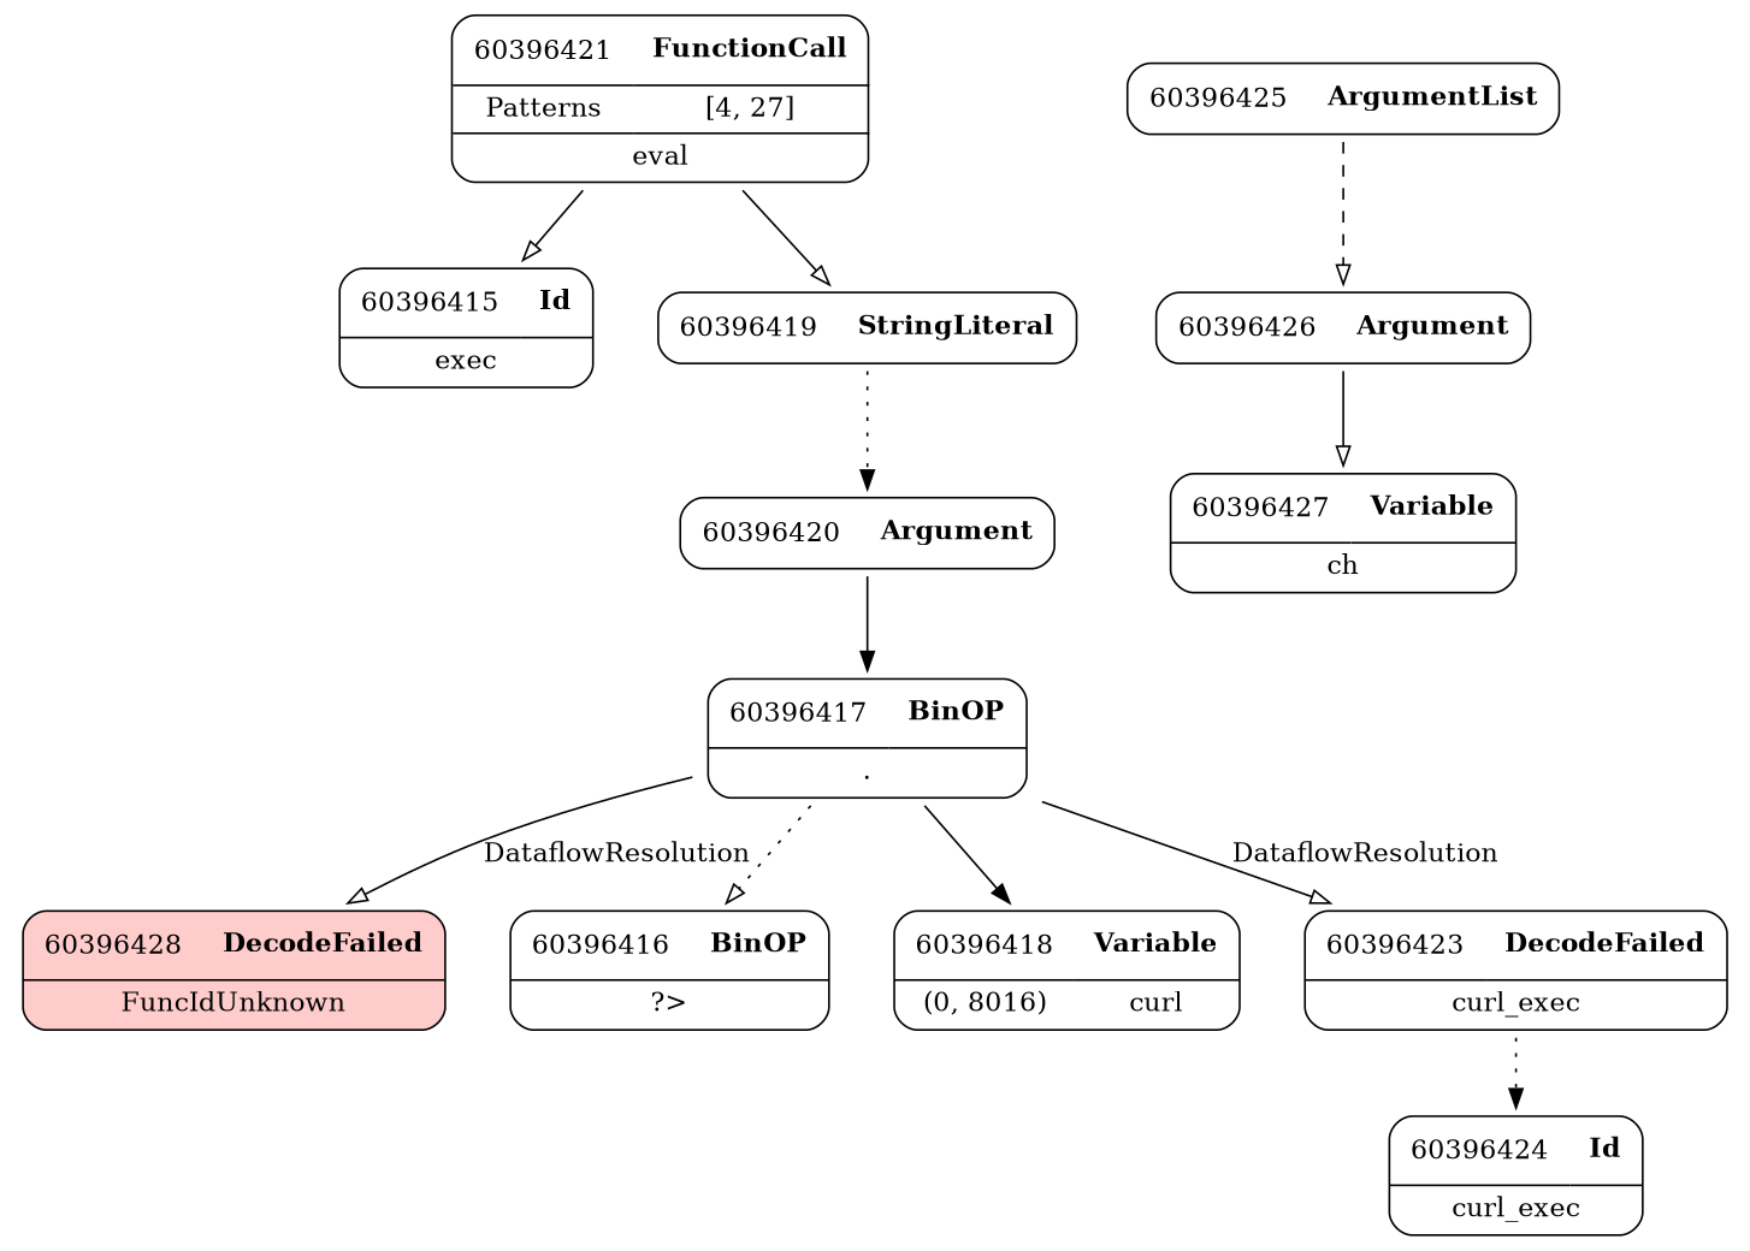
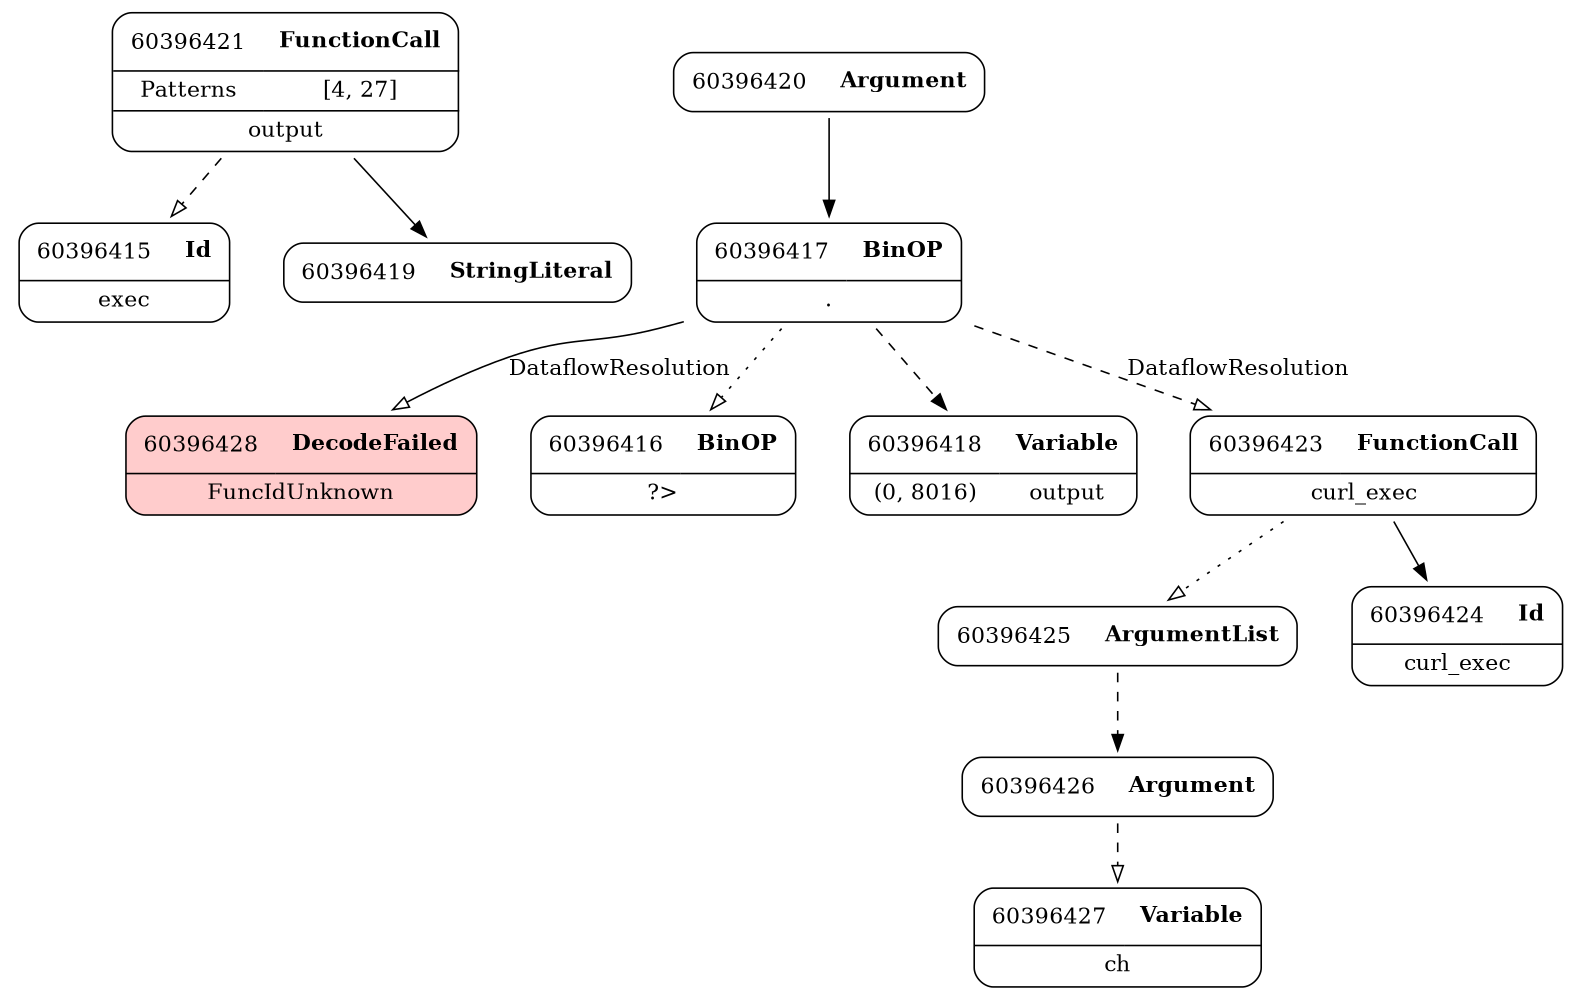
  digraph {
    fontname="DejaVu Serif"
    node [fontname="DejaVu Serif" shape=none]
    edge [arrowhead=onormal fontname="DejaVu Serif" style=solid weight=2]
    n1 [label=<<TABLE border='1' cellspacing='0' cellpadding='10' style='rounded' ><TR><TD border='0'>60396415</TD><TD border='0'><B>Id</B></TD></TR><HR/><TR><TD border='0' cellpadding='5' colspan='2'>exec</TD></TR></TABLE>>]
    n2 [label=<<TABLE border='1' cellspacing='0' cellpadding='10' style='rounded' ><TR><TD border='0'>60396425</TD><TD border='0'><B>ArgumentList</B></TD></TR></TABLE>>]
    n3 [label=<<TABLE border='1' cellspacing='0' cellpadding='10' style='rounded' ><TR><TD border='0'>60396426</TD><TD border='0'><B>Argument</B></TD></TR></TABLE>>]
    n4 [label=<<TABLE border='1' cellspacing='0' cellpadding='10' style='rounded' ><TR><TD border='0'>60396427</TD><TD border='0'><B>Variable</B></TD></TR><HR/><TR><TD border='0' cellpadding='5' colspan='2'>ch</TD></TR></TABLE>>]
    n5 [label=<<TABLE border='1' cellspacing='0' cellpadding='10' style='rounded' ><TR><TD border='0'>60396424</TD><TD border='0'><B>Id</B></TD></TR><HR/><TR><TD border='0' cellpadding='5' colspan='2'>curl_exec</TD></TR></TABLE>>]
    n6 [label=<<TABLE border='1' cellspacing='0' cellpadding='10' style='rounded' bgcolor='#FFCCCC' ><TR><TD border='0'>60396428</TD><TD border='0'><B>DecodeFailed</B></TD></TR><HR/><TR><TD border='0' cellpadding='5' colspan='2'>FuncIdUnknown</TD></TR></TABLE>>]
    n7 [label=<<TABLE border='1' cellspacing='0' cellpadding='10' style='rounded' ><TR><TD border='0'>60396417</TD><TD border='0'><B>BinOP</B></TD></TR><HR/><TR><TD border='0' cellpadding='5' colspan='2'>.</TD></TR></TABLE>>]
    n8 [label=<<TABLE border='1' cellspacing='0' cellpadding='10' style='rounded' ><TR><TD border='0'>60396416</TD><TD border='0'><B>BinOP</B></TD></TR><HR/><TR><TD border='0' cellpadding='5' colspan='2'>?&gt;</TD></TR></TABLE>>]
-   n9 [label=<<TABLE border='1' cellspacing='0' cellpadding='10' style='rounded' ><TR><TD border='0'>60396418</TD><TD border='0'><B>Variable</B></TD></TR><HR/><TR><TD border='0' cellpadding='5'>(0, 8016)</TD><TD border='0' cellpadding='5'>curl</TD></TR></TABLE>>]
-   n10 [label=<<TABLE border='1' cellspacing='0' cellpadding='10' style='rounded' ><TR><TD border='0'>60396423</TD><TD border='0'><B>DecodeFailed</B></TD></TR><HR/><TR><TD border='0' cellpadding='5' colspan='2'>curl_exec</TD></TR></TABLE>>]
+   n9 [label=<<TABLE border='1' cellspacing='0' cellpadding='10' style='rounded' ><TR><TD border='0'>60396418</TD><TD border='0'><B>Variable</B></TD></TR><HR/><TR><TD border='0' cellpadding='5'>(0, 8016)</TD><TD border='0' cellpadding='5'>output</TD></TR></TABLE>>]
+   n10 [label=<<TABLE border='1' cellspacing='0' cellpadding='10' style='rounded' ><TR><TD border='0'>60396423</TD><TD border='0'><B>FunctionCall</B></TD></TR><HR/><TR><TD border='0' cellpadding='5' colspan='2'>curl_exec</TD></TR></TABLE>>]
    n11 [label=<<TABLE border='1' cellspacing='0' cellpadding='10' style='rounded' ><TR><TD border='0'>60396419</TD><TD border='0'><B>StringLiteral</B></TD></TR></TABLE>>]
    n12 [label=<<TABLE border='1' cellspacing='0' cellpadding='10' style='rounded' ><TR><TD border='0'>60396420</TD><TD border='0'><B>Argument</B></TD></TR></TABLE>>]
-   n13 [label=<<TABLE border='1' cellspacing='0' cellpadding='10' style='rounded' ><TR><TD border='0'>60396421</TD><TD border='0'><B>FunctionCall</B></TD></TR><HR/><TR><TD border='0' cellpadding='5'>Patterns</TD><TD border='0' cellpadding='5'>[4, 27]</TD></TR><HR/><TR><TD border='0' cellpadding='5' colspan='2'>eval</TD></TR></TABLE>>]
-   n2 -> n3 [style=dashed]
-   n3 -> n4
+   n13 [label=<<TABLE border='1' cellspacing='0' cellpadding='10' style='rounded' ><TR><TD border='0'>60396421</TD><TD border='0'><B>FunctionCall</B></TD></TR><HR/><TR><TD border='0' cellpadding='5'>Patterns</TD><TD border='0' cellpadding='5'>[4, 27]</TD></TR><HR/><TR><TD border='0' cellpadding='5' colspan='2'>output</TD></TR></TABLE>>]
+   n2 -> n3 [arrowhead=normal style=dashed]
+   n3 -> n4 [style=dashed]
    n7 -> n6 [label=DataflowResolution weight=""]
    n7 -> n8 [style=dotted]
-   n7 -> n9 [arrowhead=normal]
-   n7 -> n10 [label=DataflowResolution weight=""]
-   n10 -> n5 [arrowhead=normal style=dotted]
-   n11 -> n12 [arrowhead=normal style=dotted]
+   n7 -> n9 [arrowhead=normal style=dashed]
+   n7 -> n10 [label=DataflowResolution style=dashed weight=""]
+   n10 -> n2 [style=dotted]
+   n10 -> n5 [arrowhead=normal]
    n12 -> n7 [arrowhead=normal]
-   n13 -> n1
-   n13 -> n11
+   n13 -> n1 [style=dashed]
+   n13 -> n11 [arrowhead=normal]
  }
